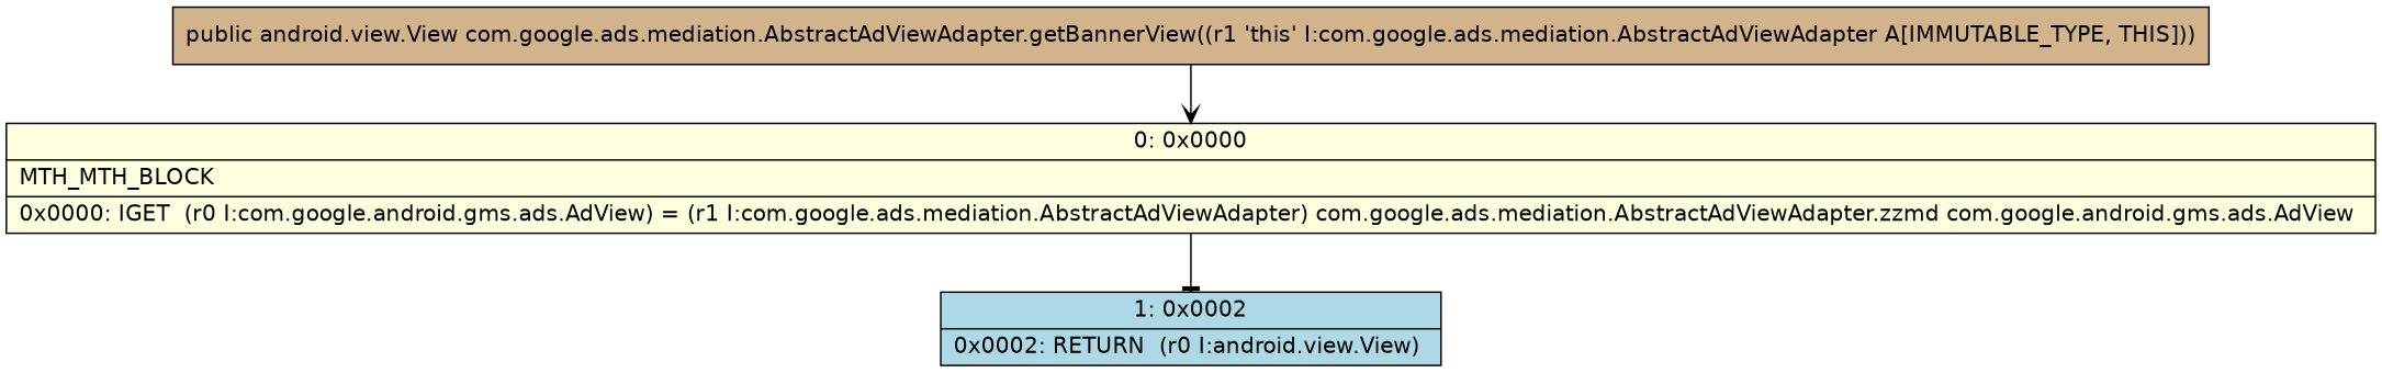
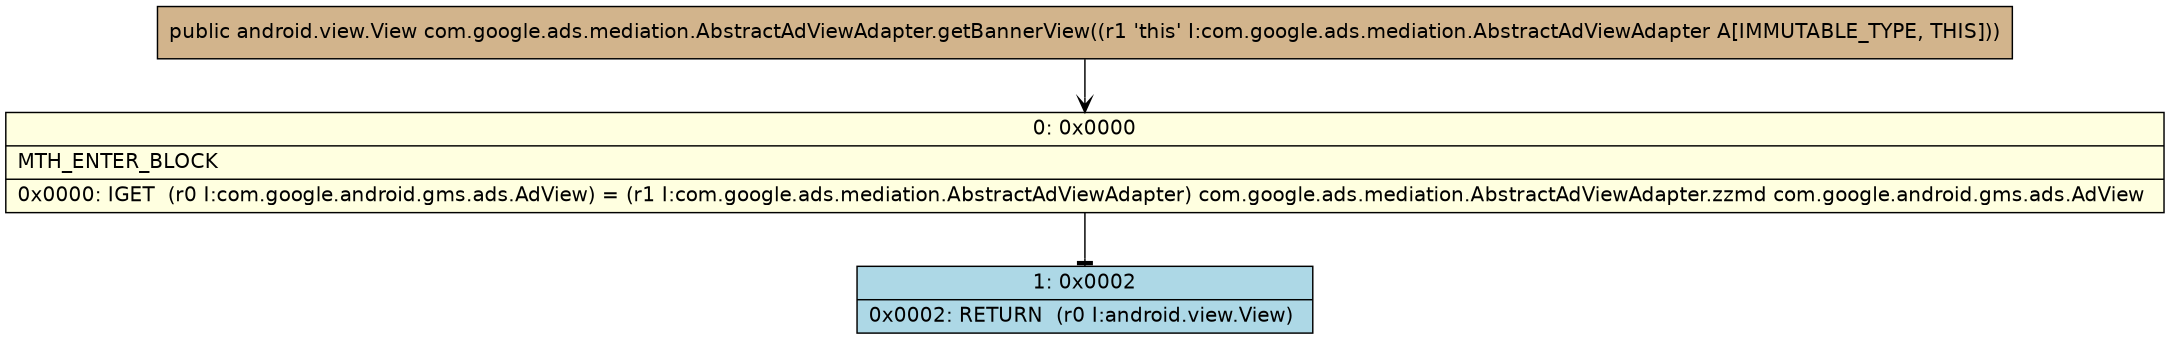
  digraph {
    fontname="DejaVu Sans"
    node [shape=record style=filled fontname="DejaVu Sans"]
    edge [fontname="DejaVu Sans"]
-   n1 [label="{0\:\ 0x0000|MTH_MTH_BLOCK\l|0x0000: IGET  (r0 I:com.google.android.gms.ads.AdView) = (r1 I:com.google.ads.mediation.AbstractAdViewAdapter) com.google.ads.mediation.AbstractAdViewAdapter.zzmd com.google.android.gms.ads.AdView \l}" fillcolor=lightyellow]
+   n1 [label="{0\:\ 0x0000|MTH_ENTER_BLOCK\l|0x0000: IGET  (r0 I:com.google.android.gms.ads.AdView) = (r1 I:com.google.ads.mediation.AbstractAdViewAdapter) com.google.ads.mediation.AbstractAdViewAdapter.zzmd com.google.android.gms.ads.AdView \l}" fillcolor=lightyellow]
    n2 [label="{1\:\ 0x0002|0x0002: RETURN  (r0 I:android.view.View) \l}" fillcolor=lightblue]
    n3 [label="{public android.view.View com.google.ads.mediation.AbstractAdViewAdapter.getBannerView((r1 'this' I:com.google.ads.mediation.AbstractAdViewAdapter A[IMMUTABLE_TYPE, THIS])) }" fillcolor=tan]
    n1 -> n2 [arrowhead=tee]
    n3 -> n1 [arrowhead=vee]
  }
